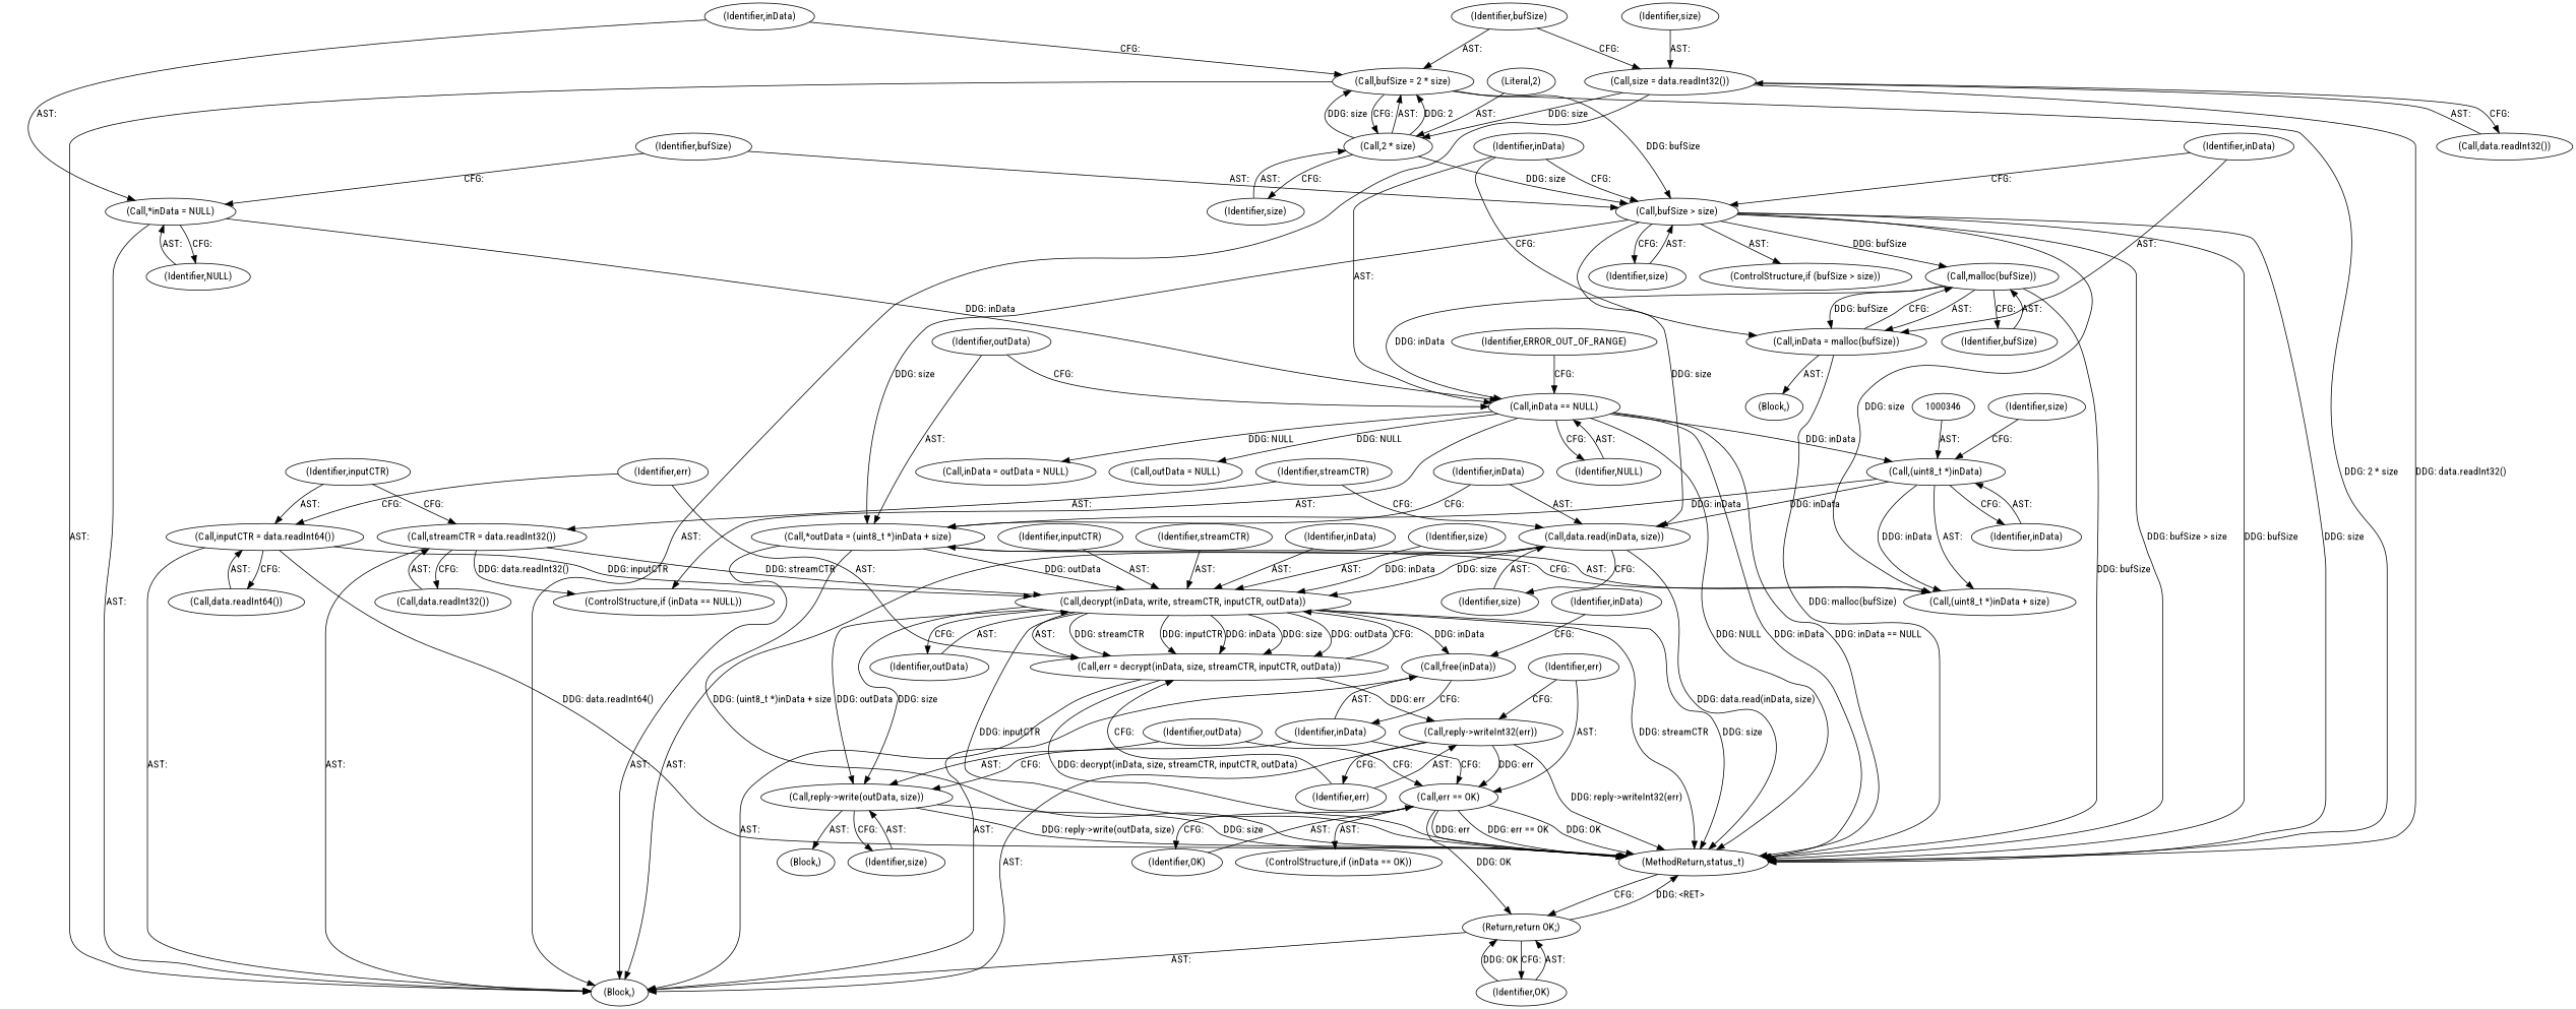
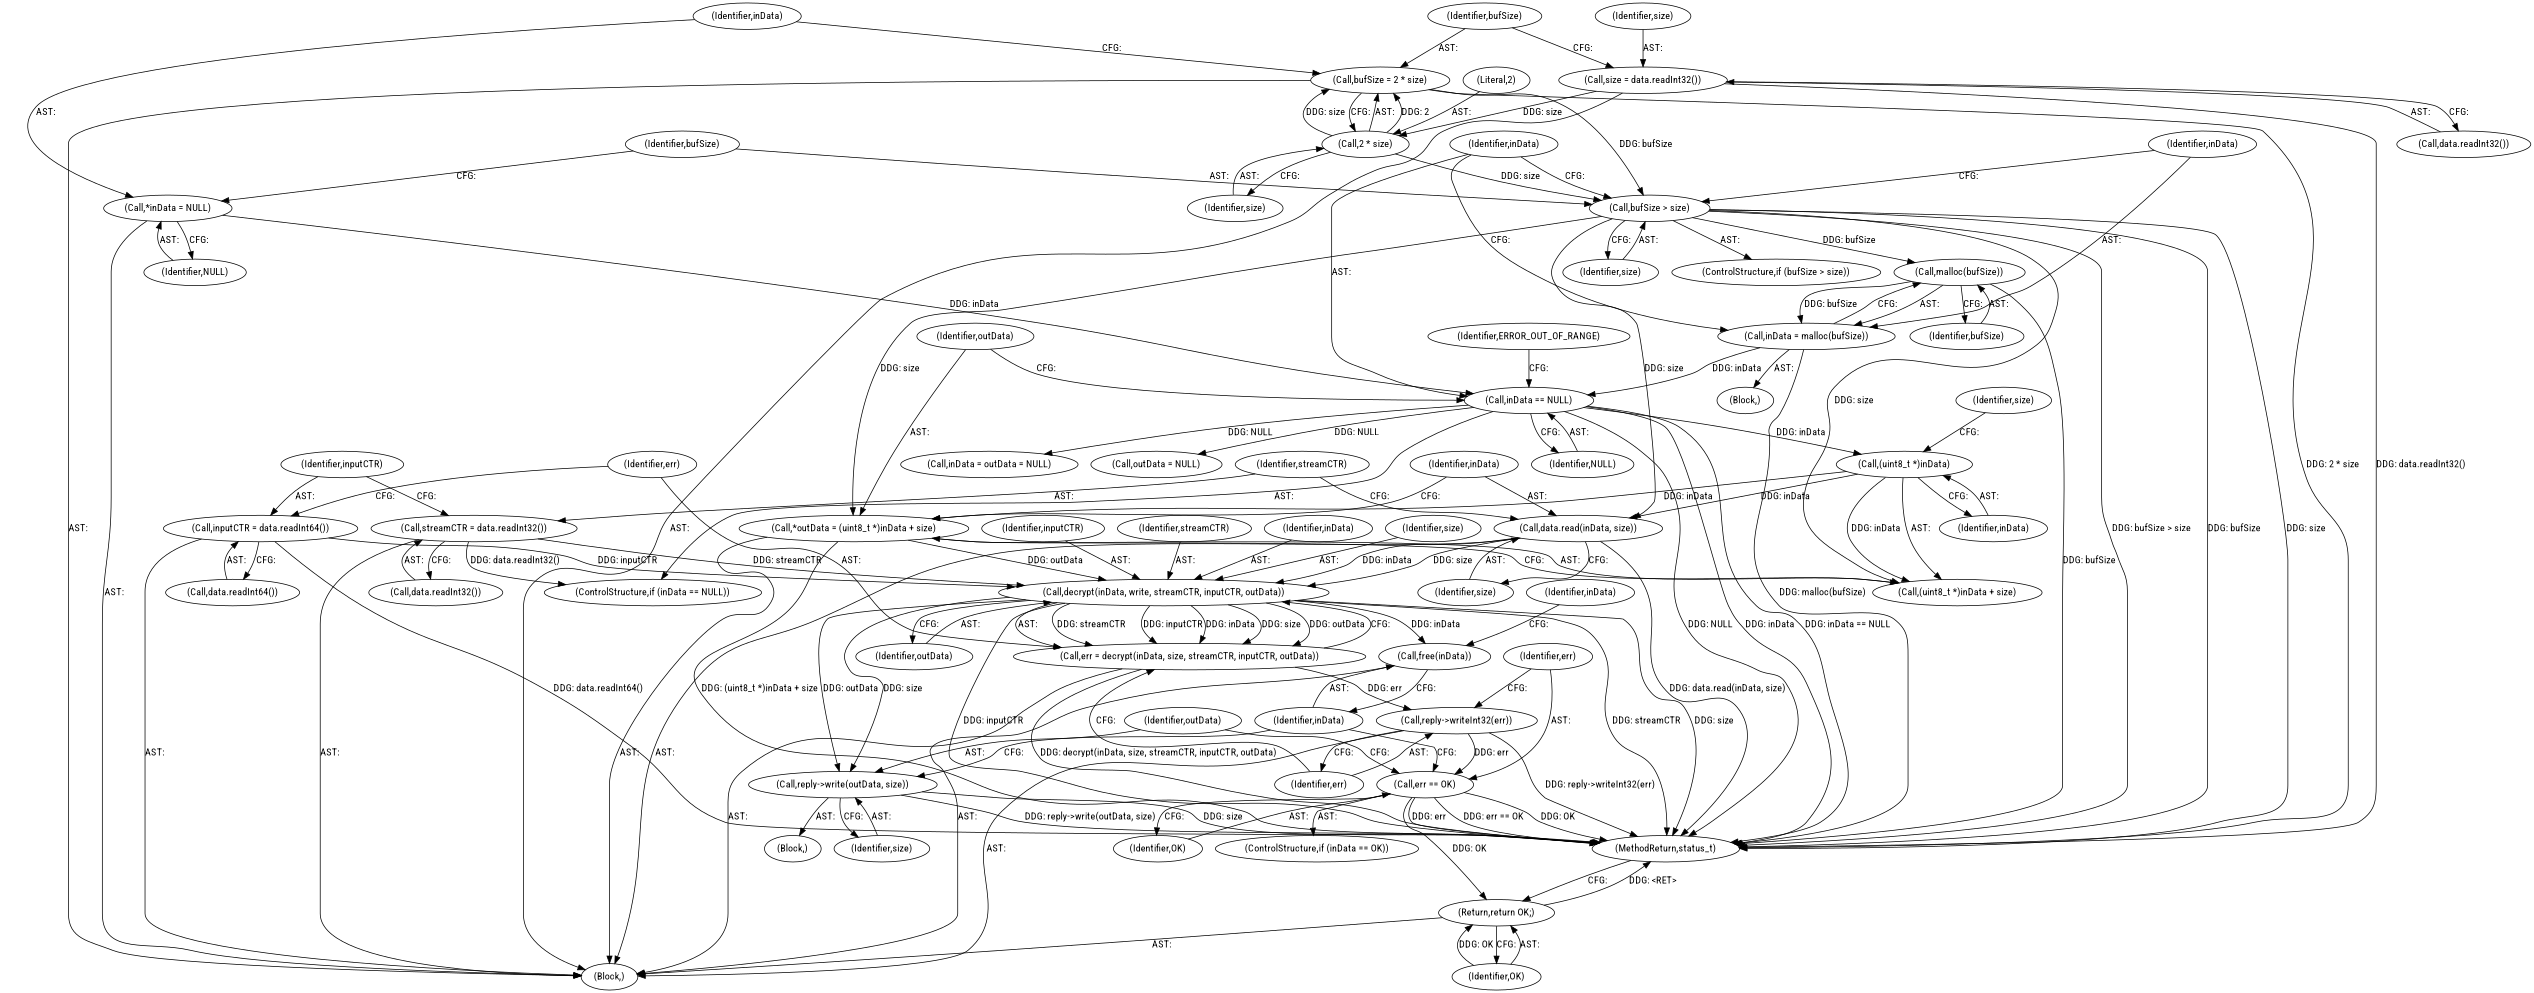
  digraph {
    fontname="Roboto Condensed"
    node [fontname="Roboto Condensed"]
    edge [fontname="Roboto Condensed"]
    n1 [label="(Call,decrypt(inData, write, streamCTR, inputCTR, outData))"]
    n2 [label="(Call,err = decrypt(inData, size, streamCTR, inputCTR, outData))"]
    n3 [label="(Call,reply->write(outData, size))"]
    n4 [label="(Call,free(inData))"]
    n5 [label="(Identifier,outData)"]
    n6 [label="(MethodReturn,status_t)"]
    n7 [label="(Block,)"]
    n8 [label="(Call,reply->writeInt32(err))"]
    n9 [label="(Identifier,size)"]
    n10 [label="(Block,)"]
    n11 [label="(Identifier,inData)"]
    n12 [label="(Return,return OK;)"]
    n13 [label="(Call,data.read(inData, size))"]
    n14 [label="(Identifier,size)"]
    n15 [label="(Call,(uint8_t *)inData)"]
    n16 [label="(Call,*outData = (uint8_t *)inData + size)"]
    n17 [label="(Call,(uint8_t *)inData + size)"]
    n18 [label="(Identifier,inData)"]
    n19 [label="(Call,inData == NULL)"]
    n20 [label="(Identifier,NULL)"]
    n21 [label="(Call,inData = outData = NULL)"]
    n22 [label="(Call,outData = NULL)"]
    n23 [label="(ControlStructure,if (inData == NULL))"]
    n24 [label="(Call,inData = malloc(bufSize))"]
    n25 [label="(Call,malloc(bufSize))"]
    n26 [label="(Block,)"]
    n27 [label="(Identifier,bufSize)"]
    n28 [label="(Call,bufSize > size)"]
    n29 [label="(ControlStructure,if (bufSize > size))"]
    n30 [label="(Identifier,size)"]
    n31 [label="(Call,bufSize = 2 * size)"]
    n32 [label="(Call,2 * size)"]
    n33 [label="(Identifier,size)"]
    n34 [label="(Call,size = data.readInt32())"]
    n35 [label="(Call,data.readInt32())"]
    n36 [label="(Call,*inData = NULL)"]
    n37 [label="(Identifier,NULL)"]
    n38 [label="(Call,streamCTR = data.readInt32())"]
    n39 [label="(Call,data.readInt32())"]
    n40 [label="(Call,inputCTR = data.readInt64())"]
    n41 [label="(Call,data.readInt64())"]
    n42 [label="(Call,err == OK)"]
    n43 [label="(Identifier,err)"]
    n44 [label="(Identifier,OK)"]
    n45 [label="(ControlStructure,if (inData == OK))"]
    n46 [label="(Identifier,OK)"]
    n47 [label="(Identifier,inData)"]
    n48 [label="(Identifier,inputCTR)"]
    n49 [label="(Identifier,inData)"]
    n50 [label="(Identifier,inData)"]
    n51 [label="(Identifier,size)"]
    n52 [label="(Literal,2)"]
    n53 [label="(Identifier,bufSize)"]
    n54 [label="(Identifier,streamCTR)"]
    n55 [label="(Identifier,inputCTR)"]
    n56 [label="(Identifier,inData)"]
    n57 [label="(Identifier,bufSize)"]
    n58 [label="(Identifier,streamCTR)"]
    n59 [label="(Identifier,err)"]
    n60 [label="(Identifier,inData)"]
    n61 [label="(Identifier,inData)"]
    n62 [label="(Identifier,size)"]
    n63 [label="(Identifier,size)"]
    n64 [label="(Identifier,outData)"]
    n65 [label="(Identifier,ERROR_OUT_OF_RANGE)"]
    n66 [label="(Identifier,outData)"]
    n67 [label="(Identifier,err)"]
-   1000346
    n1 -> n2 [label="AST: "]
    n1 -> n2 [label="DDG: streamCTR"]
    n1 -> n2 [label="DDG: inputCTR"]
    n1 -> n2 [label="DDG: inData"]
    n1 -> n2 [label="DDG: size"]
    n1 -> n2 [label="DDG: outData"]
    n1 -> n3 [label="DDG: outData"]
    n1 -> n3 [label="DDG: size"]
    n1 -> n4 [label="DDG: inData"]
    n1 -> n5 [label="CFG: "]
    n1 -> n6 [label="DDG: size"]
    n1 -> n6 [label="DDG: inputCTR"]
    n1 -> n6 [label="DDG: streamCTR"]
    n2 -> n1 [label="CFG: "]
    n2 -> n6 [label="DDG: decrypt(inData, size, streamCTR, inputCTR, outData)"]
    n2 -> n7 [label="AST: "]
    n2 -> n8 [label="DDG: err"]
    n3 -> n6 [label="DDG: reply->write(outData, size)"]
    n3 -> n6 [label="DDG: size"]
    n3 -> n9 [label="CFG: "]
    n3 -> n10 [label="AST: "]
    n4 -> n7 [label="AST: "]
    n4 -> n11 [label="CFG: "]
    n5 -> n1 [label="AST: "]
    n6 -> n12 [label="CFG: "]
    n8 -> n6 [label="DDG: reply->writeInt32(err)"]
    n8 -> n7 [label="AST: "]
    n8 -> n42 [label="DDG: err"]
    n8 -> n43 [label="CFG: "]
    n9 -> n3 [label="AST: "]
    n11 -> n3 [label="CFG: "]
    n11 -> n4 [label="AST: "]
    n11 -> n42 [label="CFG: "]
    n12 -> n6 [label="DDG: <RET>"]
    n12 -> n7 [label="AST: "]
    n12 -> n46 [label="CFG: "]
    n13 -> n1 [label="DDG: inData"]
    n13 -> n1 [label="DDG: size"]
    n13 -> n6 [label="DDG: data.read(inData, size)"]
    n13 -> n7 [label="AST: "]
    n13 -> n14 [label="CFG: "]
    n14 -> n13 [label="AST: "]
    n15 -> n13 [label="DDG: inData"]
    n15 -> n16 [label="DDG: inData"]
    n15 -> n17 [label="AST: "]
    n15 -> n17 [label="DDG: inData"]
    n15 -> n18 [label="CFG: "]
    n16 -> n1 [label="DDG: outData"]
    n16 -> n6 [label="DDG: (uint8_t *)inData + size"]
    n16 -> n7 [label="AST: "]
    n16 -> n17 [label="CFG: "]
    n17 -> n16 [label="AST: "]
    n18 -> n15 [label="AST: "]
    n19 -> n6 [label="DDG: inData"]
    n19 -> n6 [label="DDG: inData == NULL"]
    n19 -> n6 [label="DDG: NULL"]
    n19 -> n15 [label="DDG: inData"]
    n19 -> n20 [label="CFG: "]
    n19 -> n21 [label="DDG: NULL"]
    n19 -> n22 [label="DDG: NULL"]
    n19 -> n23 [label="AST: "]
    n20 -> n19 [label="AST: "]
    n24 -> n6 [label="DDG: malloc(bufSize)"]
-   n25 -> n19 [label="DDG: inData"]
+   n24 -> n19 [label="DDG: inData"]
    n24 -> n25 [label="CFG: "]
    n24 -> n26 [label="AST: "]
    n25 -> n6 [label="DDG: bufSize"]
    n25 -> n24 [label="AST: "]
    n25 -> n24 [label="DDG: bufSize"]
    n25 -> n27 [label="CFG: "]
    n27 -> n25 [label="AST: "]
    n28 -> n6 [label="DDG: size"]
    n28 -> n6 [label="DDG: bufSize > size"]
    n28 -> n6 [label="DDG: bufSize"]
    n28 -> n13 [label="DDG: size"]
    n28 -> n16 [label="DDG: size"]
    n28 -> n17 [label="DDG: size"]
    n28 -> n25 [label="DDG: bufSize"]
    n28 -> n29 [label="AST: "]
    n28 -> n30 [label="CFG: "]
    n30 -> n28 [label="AST: "]
    n31 -> n6 [label="DDG: 2 * size"]
    n31 -> n7 [label="AST: "]
    n31 -> n28 [label="DDG: bufSize"]
    n31 -> n32 [label="CFG: "]
    n32 -> n28 [label="DDG: size"]
    n32 -> n31 [label="AST: "]
    n32 -> n31 [label="DDG: 2"]
    n32 -> n31 [label="DDG: size"]
    n32 -> n33 [label="CFG: "]
    n33 -> n32 [label="AST: "]
    n34 -> n6 [label="DDG: data.readInt32()"]
    n34 -> n7 [label="AST: "]
    n34 -> n32 [label="DDG: size"]
    n34 -> n35 [label="CFG: "]
    n35 -> n34 [label="AST: "]
    n36 -> n7 [label="AST: "]
    n36 -> n19 [label="DDG: inData"]
    n36 -> n37 [label="CFG: "]
    n37 -> n36 [label="AST: "]
    n38 -> n1 [label="DDG: streamCTR"]
    n38 -> n7 [label="AST: "]
    n38 -> n23 [label="DDG: data.readInt32()"]
    n38 -> n39 [label="CFG: "]
    n39 -> n38 [label="AST: "]
    n40 -> n1 [label="DDG: inputCTR"]
    n40 -> n6 [label="DDG: data.readInt64()"]
    n40 -> n7 [label="AST: "]
    n40 -> n41 [label="CFG: "]
    n41 -> n40 [label="AST: "]
    n42 -> n6 [label="DDG: err"]
    n42 -> n6 [label="DDG: err == OK"]
    n42 -> n6 [label="DDG: OK"]
    n42 -> n12 [label="DDG: OK"]
    n42 -> n44 [label="CFG: "]
    n42 -> n45 [label="AST: "]
    n43 -> n2 [label="CFG: "]
    n43 -> n8 [label="AST: "]
    n44 -> n42 [label="AST: "]
    n46 -> n12 [label="AST: "]
    n46 -> n12 [label="DDG: OK"]
    n47 -> n19 [label="AST: "]
    n47 -> n24 [label="CFG: "]
    n47 -> n28 [label="CFG: "]
    n48 -> n1 [label="AST: "]
    n49 -> n13 [label="AST: "]
    n49 -> n16 [label="CFG: "]
    n50 -> n31 [label="CFG: "]
    n50 -> n36 [label="AST: "]
    n51 -> n34 [label="AST: "]
    n52 -> n32 [label="AST: "]
    n53 -> n28 [label="AST: "]
    n53 -> n36 [label="CFG: "]
    n54 -> n1 [label="AST: "]
    n55 -> n38 [label="CFG: "]
    n55 -> n40 [label="AST: "]
    n56 -> n1 [label="AST: "]
    n57 -> n31 [label="AST: "]
    n57 -> n34 [label="CFG: "]
    n58 -> n13 [label="CFG: "]
    n58 -> n38 [label="AST: "]
    n59 -> n8 [label="CFG: "]
    n59 -> n42 [label="AST: "]
    n60 -> n4 [label="CFG: "]
    n61 -> n24 [label="AST: "]
    n61 -> n28 [label="CFG: "]
    n62 -> n1 [label="AST: "]
    n63 -> n15 [label="CFG: "]
    n64 -> n16 [label="AST: "]
    n64 -> n19 [label="CFG: "]
    n65 -> n19 [label="CFG: "]
    n66 -> n3 [label="AST: "]
    n66 -> n42 [label="CFG: "]
    n67 -> n2 [label="AST: "]
    n67 -> n40 [label="CFG: "]
-   1000346 -> n15 [label="AST: "]
  }
